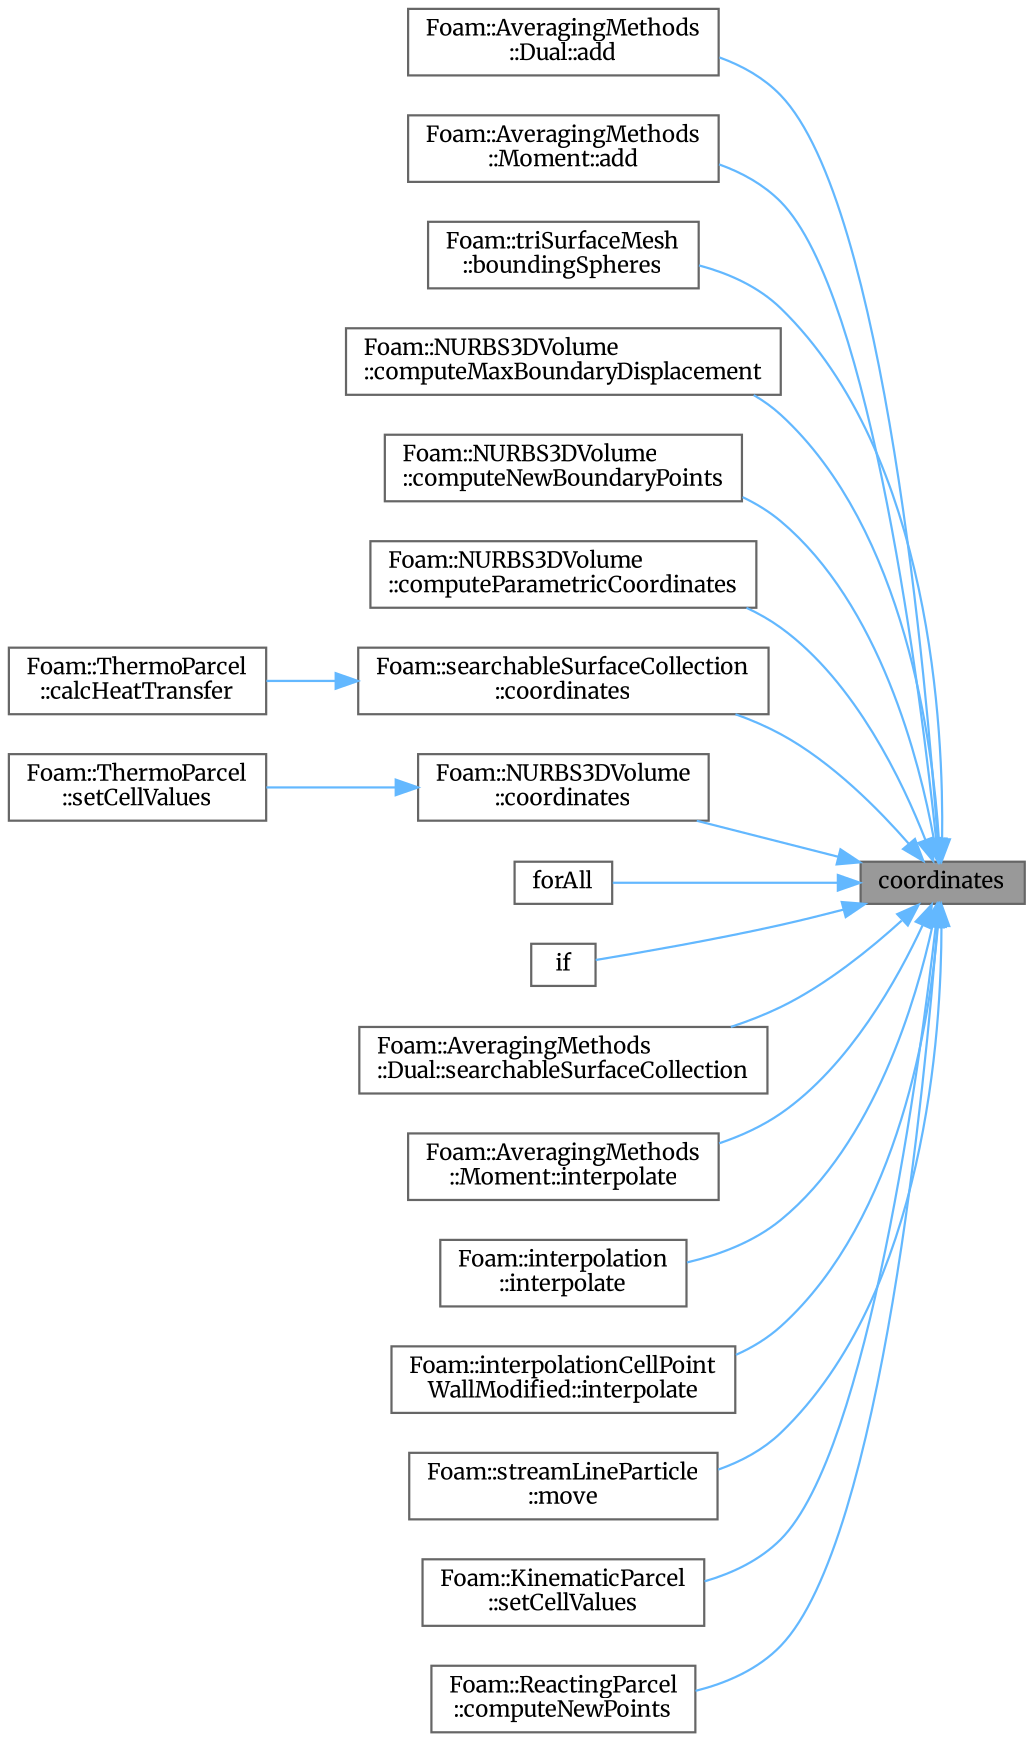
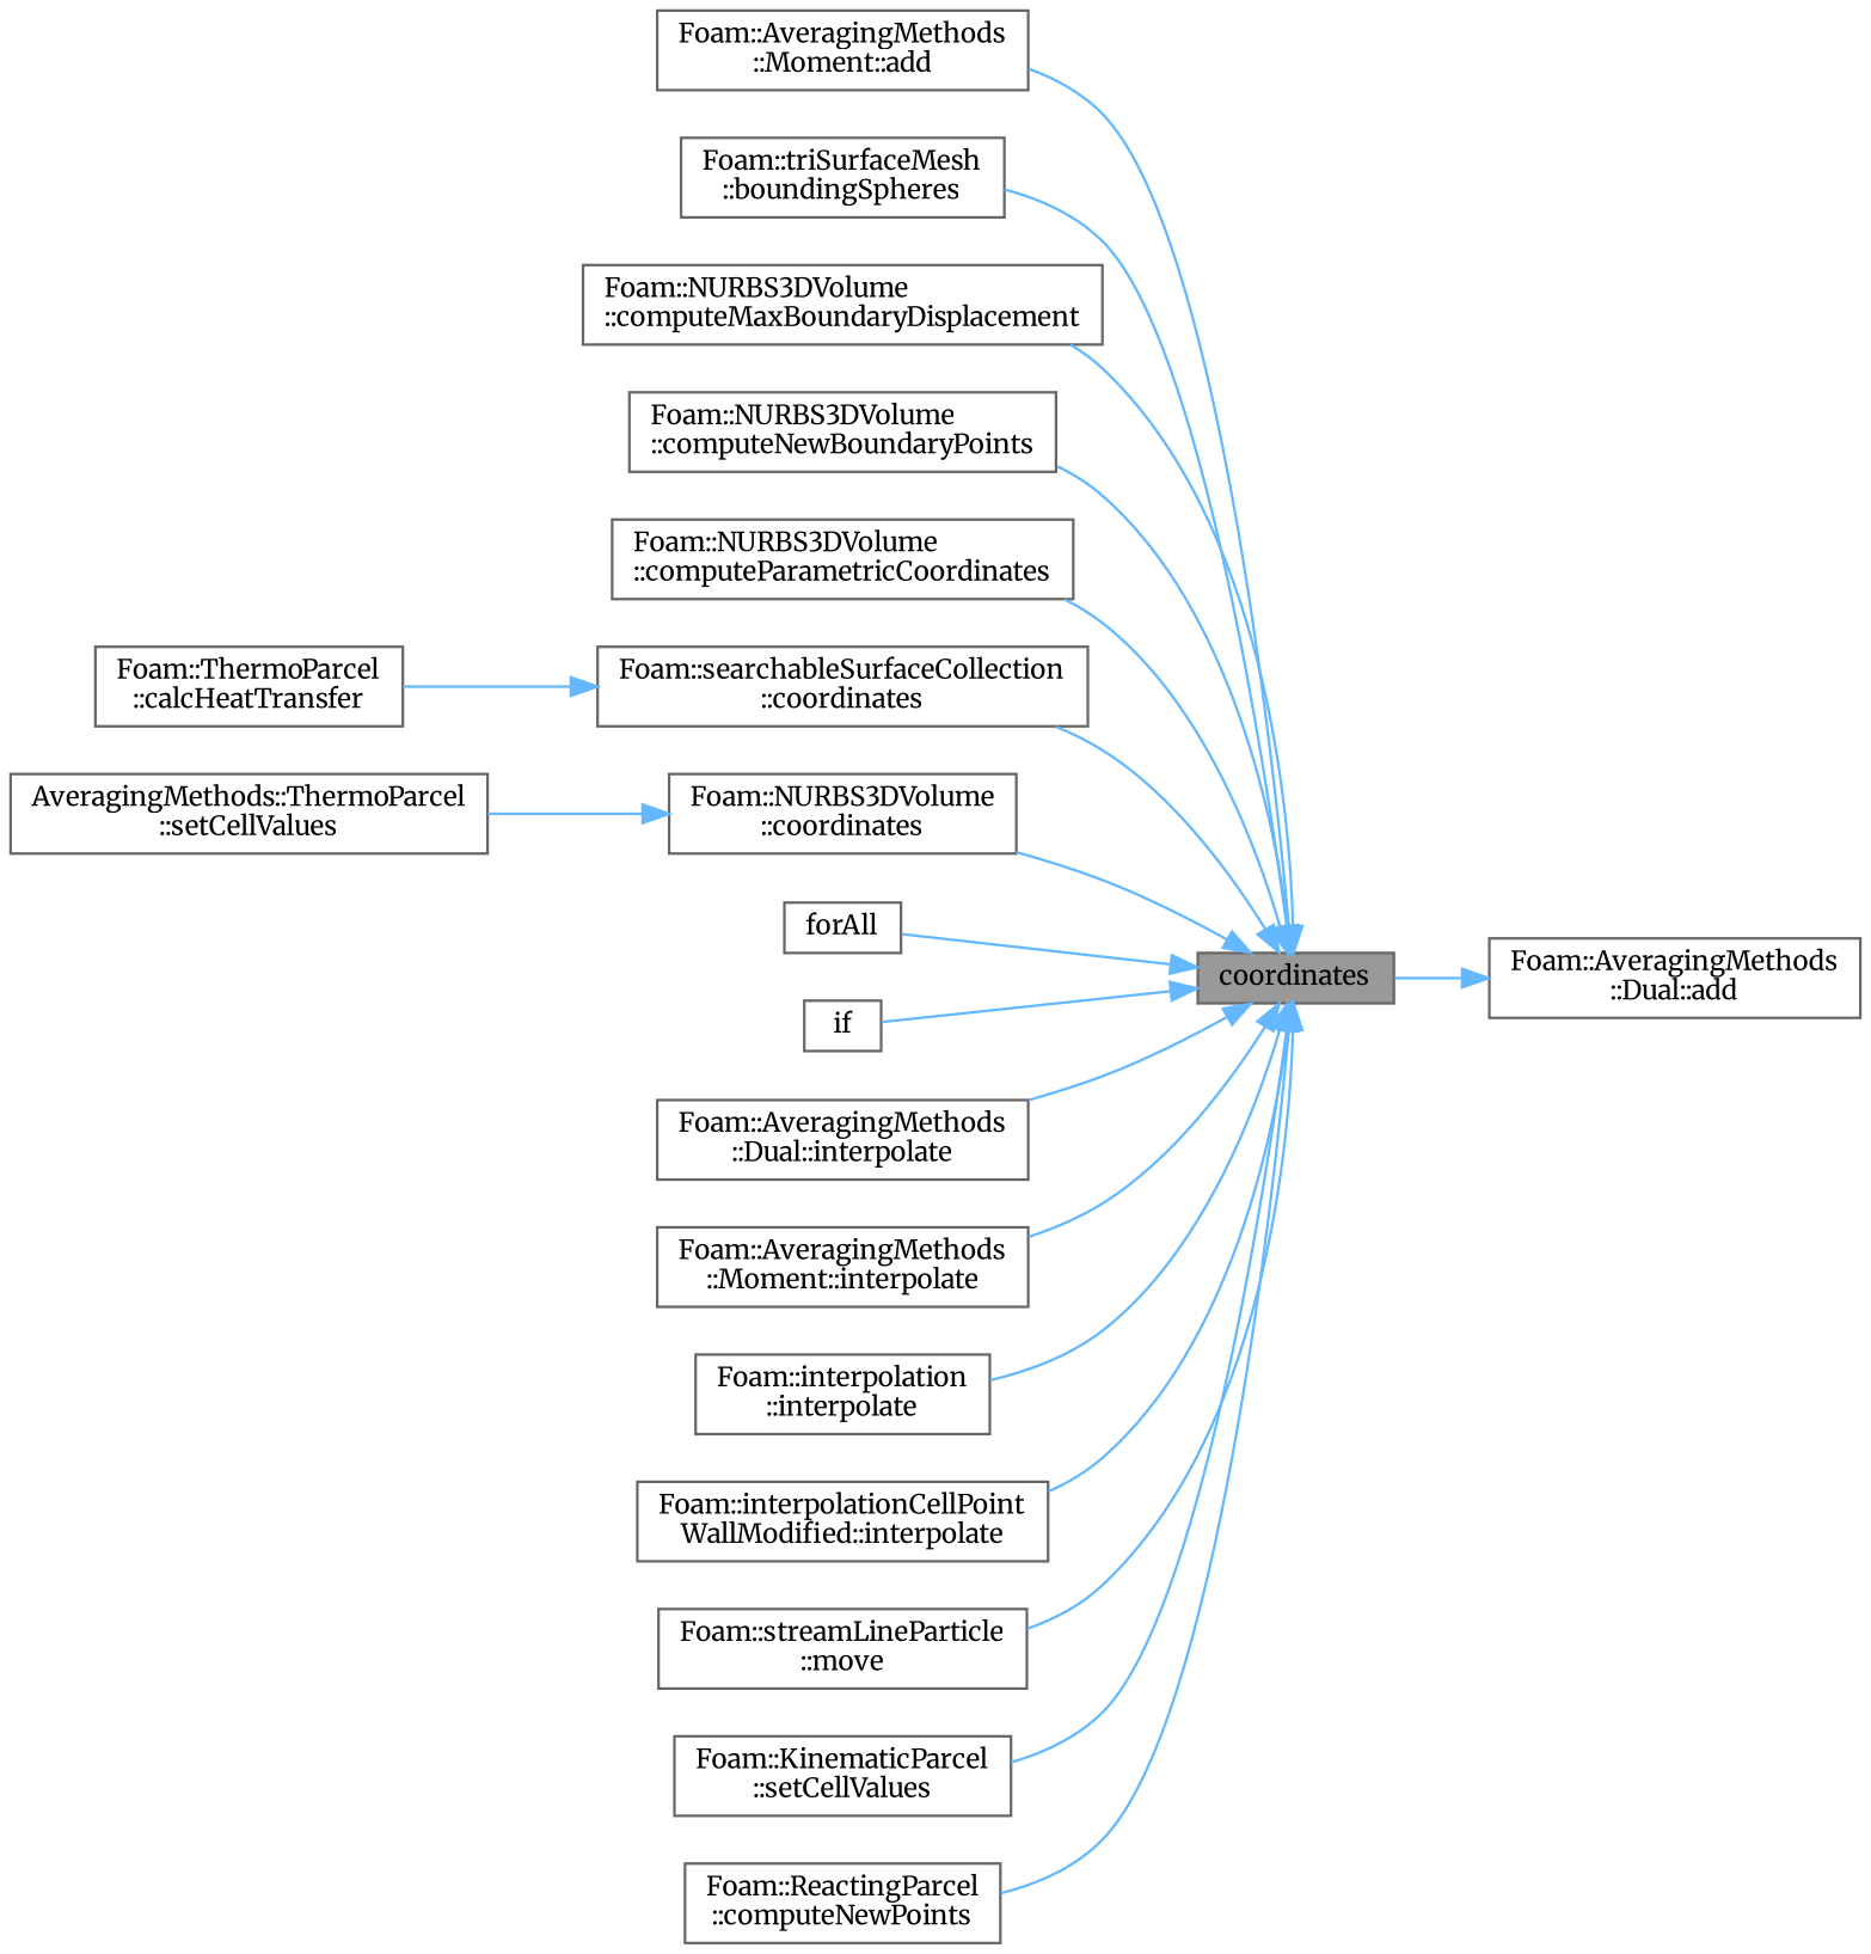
  digraph {
    fontname=Merriweather
    rankdir=RL
    node [color=grey40 fillcolor=white fontname=Merriweather fontsize=10 shape=box style=filled]
    edge [color=steelblue1 dir=back fontname=Merriweather fontsize=10 labelfontname=Helvetica labelfontsize=10 style=solid]
    n1 [color=gray40 fillcolor=grey60 fontcolor=black height=0.2 label=coordinates width=0.4]
    n2 [height=0.2 label="Foam::AveragingMethods\l::Dual::add" width=0.4]
    n3 [height=0.2 label="Foam::AveragingMethods\l::Moment::add" width=0.4]
    n4 [height=0.2 label="Foam::triSurfaceMesh\l::boundingSpheres" width=0.4]
    n5 [height=0.2 label="Foam::NURBS3DVolume\l::computeMaxBoundaryDisplacement" width=0.4]
    n6 [height=0.2 label="Foam::NURBS3DVolume\l::computeNewBoundaryPoints" width=0.4]
    n7 [height=0.2 label="Foam::NURBS3DVolume\l::computeParametricCoordinates" width=0.4]
    n8 [height=0.2 label="Foam::searchableSurfaceCollection\l::coordinates" width=0.4]
    n9 [height=0.2 label="Foam::NURBS3DVolume\l::coordinates" width=0.4]
    n10 [height=0.2 label=forAll width=0.4]
    n11 [height=0.2 label=if width=0.4]
-   n12 [height=0.2 label="Foam::AveragingMethods\l::Dual::searchableSurfaceCollection" width=0.4]
+   n12 [height=0.2 label="Foam::AveragingMethods\l::Dual::interpolate" width=0.4]
    n13 [height=0.2 label="Foam::AveragingMethods\l::Moment::interpolate" width=0.4]
    n14 [height=0.2 label="Foam::interpolation\l::interpolate" width=0.4]
    n15 [height=0.2 label="Foam::interpolationCellPoint\lWallModified::interpolate" width=0.4]
    n16 [height=0.2 label="Foam::streamLineParticle\l::move" width=0.4]
    n17 [height=0.2 label="Foam::KinematicParcel\l::setCellValues" width=0.4]
    n18 [height=0.2 label="Foam::ReactingParcel\l::computeNewPoints" width=0.4]
    n19 [height=0.2 label="Foam::ThermoParcel\l::calcHeatTransfer" width=0.4]
-   n20 [height=0.2 label="Foam::ThermoParcel\l::setCellValues" width=0.4]
-   n1 -> n2
+   n20 [height=0.2 label="AveragingMethods::ThermoParcel\l::setCellValues" width=0.4]
+   n2 -> n1
    n1 -> n3
    n1 -> n4
    n1 -> n5
    n1 -> n6
    n1 -> n7
    n1 -> n8
    n1 -> n9
    n1 -> n10
    n1 -> n11
    n1 -> n12
    n1 -> n13
    n1 -> n14
    n1 -> n15
    n1 -> n16
    n1 -> n17
    n1 -> n18
    n8 -> n19
    n9 -> n20
  }
